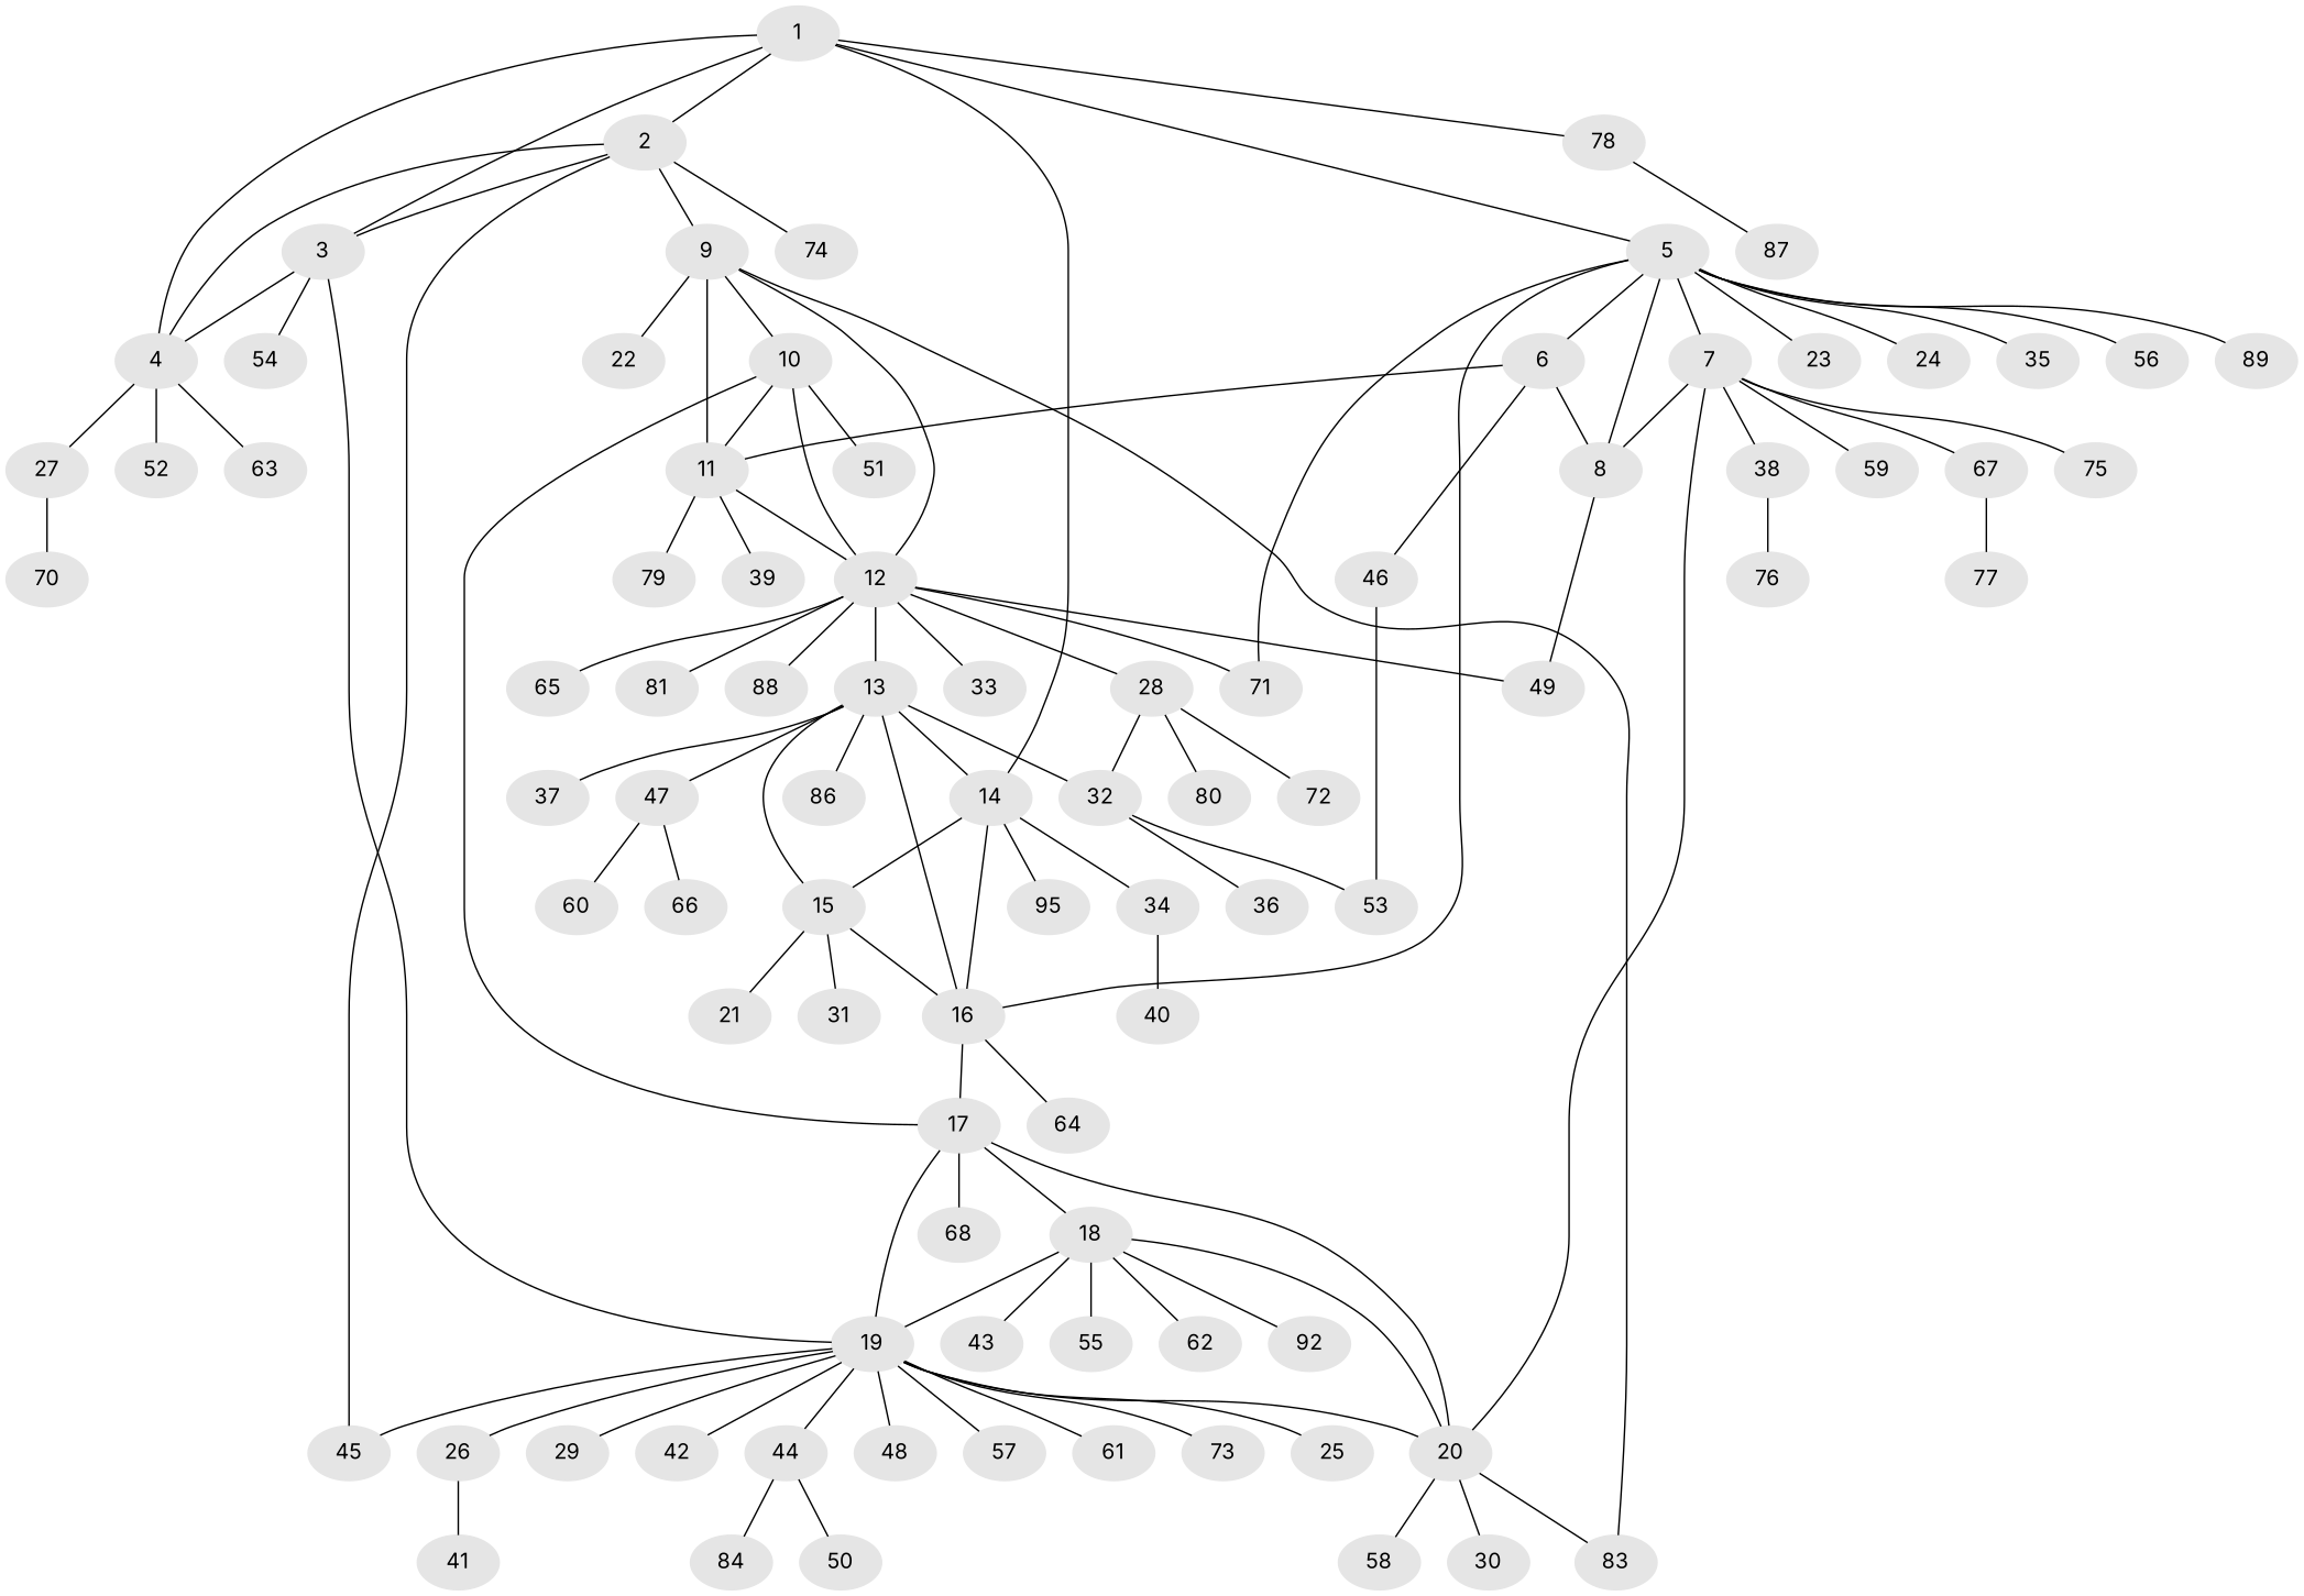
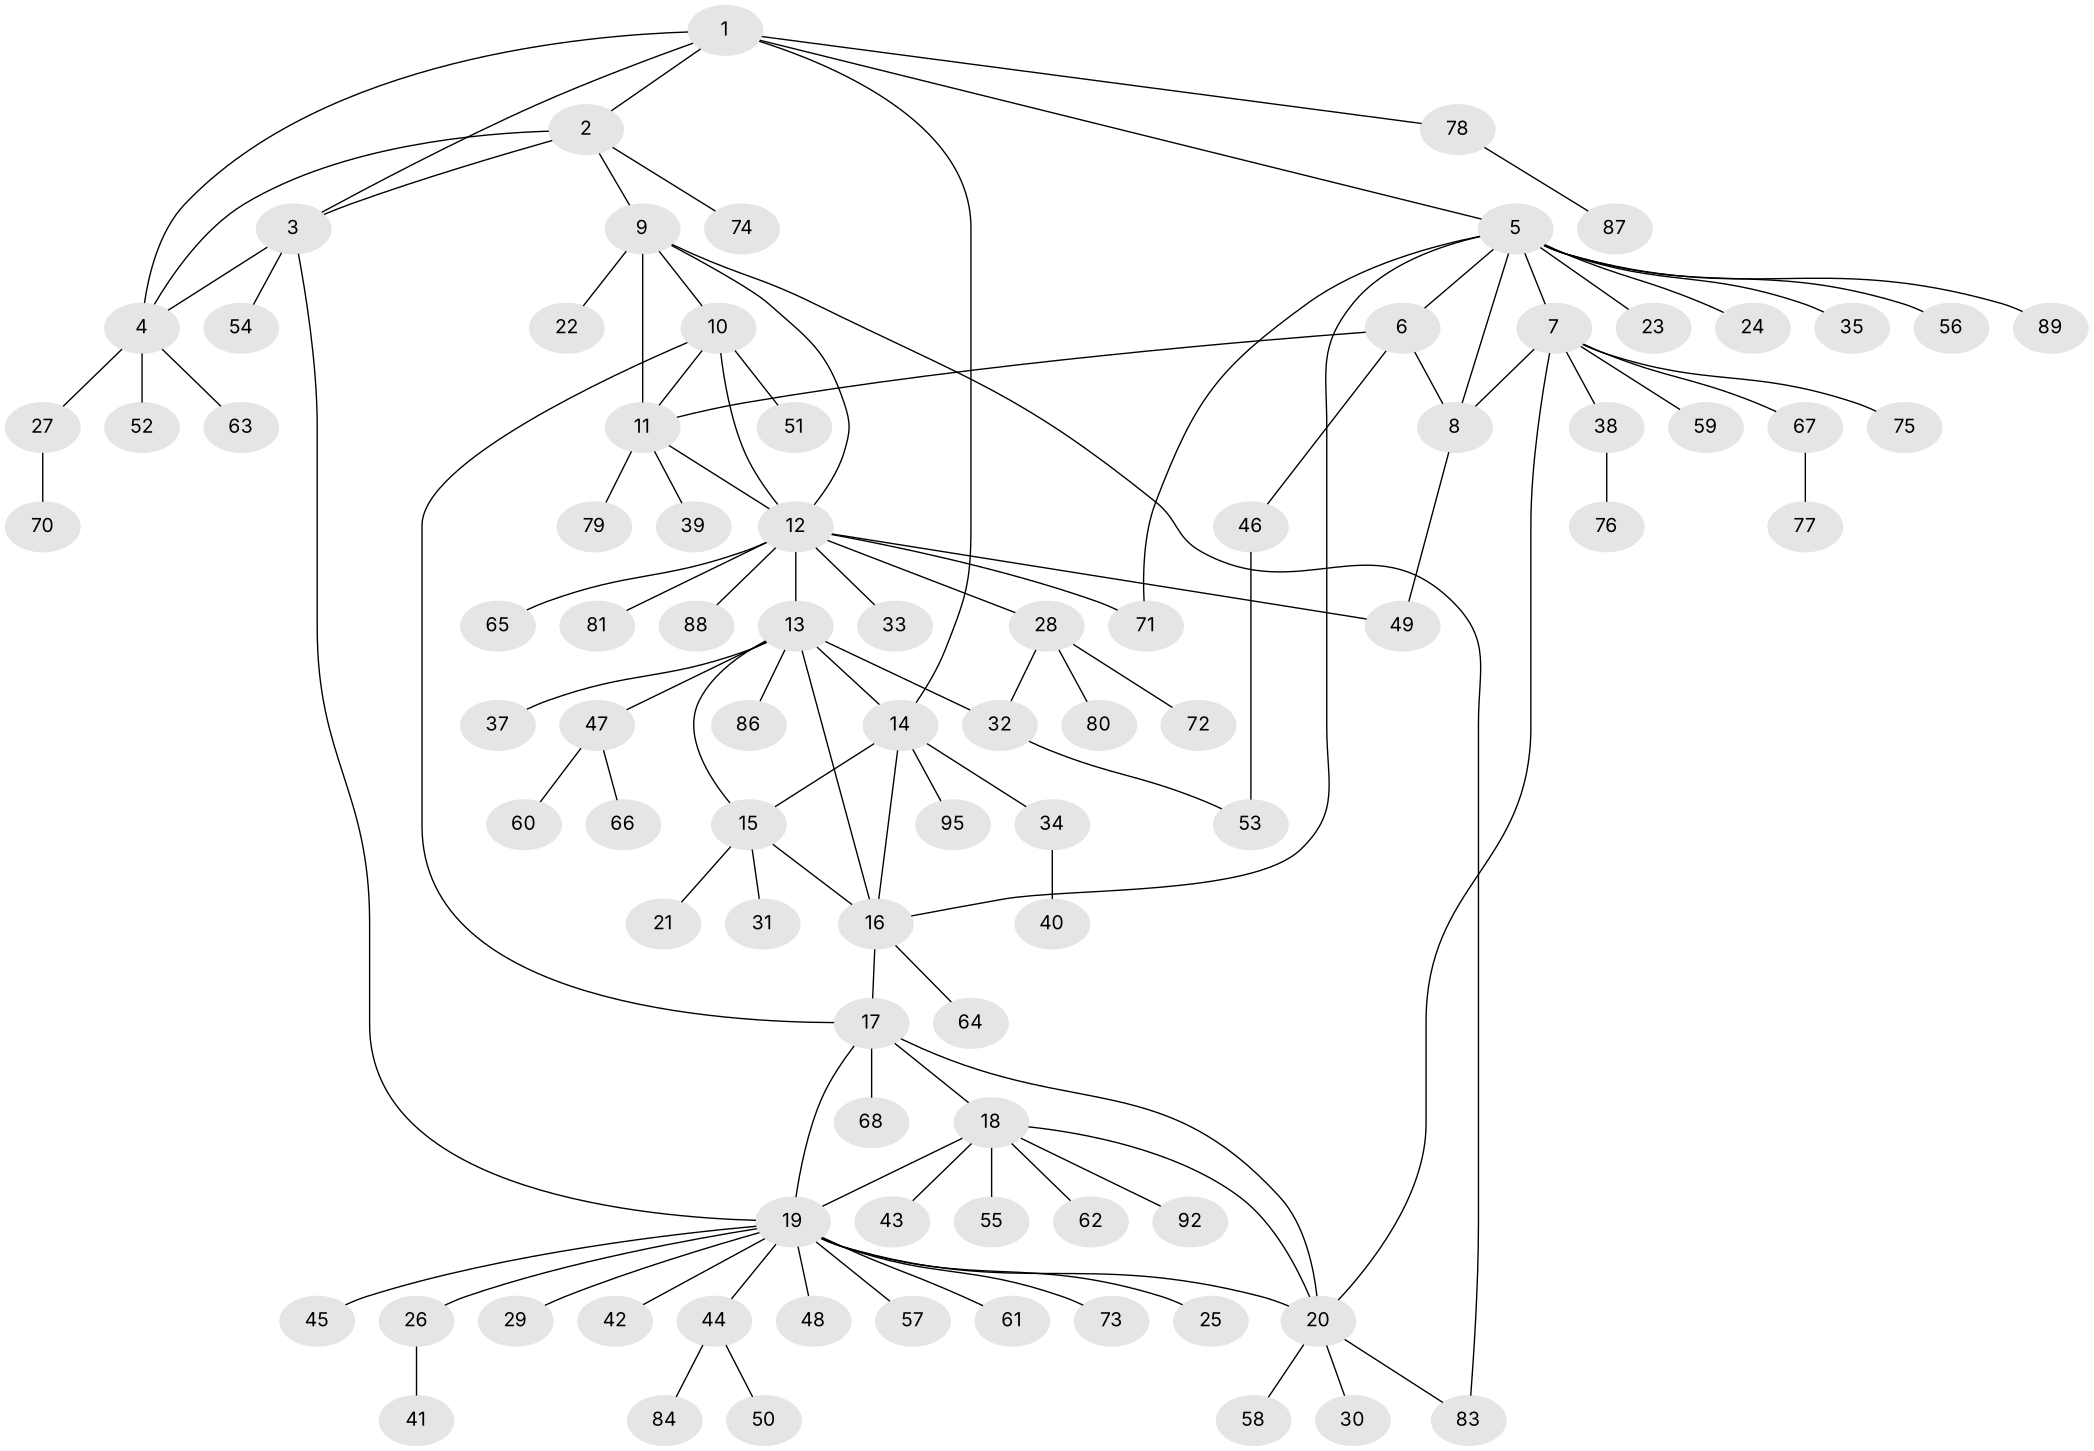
  graph {
    fontname=Inter
    node [color=gray90 fontname=Inter style=filled]
    edge [fontname=Inter]
    1
    2
    3
    4
    5
    14
    78
    9
    45
    74
    19
    54
    27
    52
    63
    6
    7
    8
    16
    23
    24
    35
    56
    71
    89
    15
    34
    n28 [label=95]
    87
    11
    10
    12
    22
    83
    20
    25
    26
    29
    42
    44
    48
    57
    61
    73
    70
    46
    38
    59
    67
    75
    49
    17
    64
    39
    79
    53
    30
    58
    76
    77
    51
    13
    28
    33
    65
    81
    88
    18
    68
    32
    37
    47
    86
    72
    80
    21
    31
-   36
    60
    66
    40
    43
    55
    62
    n85 [label=92]
    41
    50
    84
    1 -- 2
    1 -- 3
    1 -- 4
    1 -- 5
    1 -- 14
    1 -- 78
    2 -- 3
    2 -- 4
    2 -- 9
-   2 -- 45
    2 -- 74
    3 -- 4
    3 -- 19
    3 -- 54
    4 -- 27
    4 -- 52
    4 -- 63
    5 -- 6
    5 -- 7
    5 -- 8
    5 -- 16
    5 -- 23
    5 -- 24
    5 -- 35
    5 -- 56
    5 -- 71
    5 -- 89
    14 -- 16
    14 -- 15
    14 -- 34
    14 -- n28
    78 -- 87
    9 -- 11
    9 -- 10
    9 -- 12
    9 -- 22
    9 -- 83
    19 -- 45
    19 -- 20
    19 -- 25
    19 -- 26
    19 -- 29
    19 -- 42
    19 -- 44
    19 -- 48
    19 -- 57
    19 -- 61
    19 -- 73
    27 -- 70
    6 -- 8
    6 -- 11
    6 -- 46
    7 -- 8
    7 -- 20
    7 -- 38
    7 -- 59
    7 -- 67
    7 -- 75
    8 -- 49
    16 -- 17
    16 -- 64
    15 -- 16
    15 -- 21
    15 -- 31
    34 -- 40
    11 -- 12
    11 -- 39
    11 -- 79
    10 -- 11
    10 -- 12
    10 -- 17
    10 -- 51
    12 -- 71
    12 -- 49
    12 -- 13
    12 -- 28
    12 -- 33
    12 -- 65
    12 -- 81
    12 -- 88
    20 -- 83
    20 -- 30
    20 -- 58
    26 -- 41
    44 -- 50
    44 -- 84
    46 -- 53
    38 -- 76
    67 -- 77
    17 -- 19
    17 -- 20
    17 -- 18
    17 -- 68
    13 -- 14
    13 -- 16
    13 -- 15
    13 -- 32
    13 -- 37
    13 -- 47
    13 -- 86
    28 -- 32
    28 -- 72
    28 -- 80
    18 -- 19
    18 -- 20
    18 -- 43
    18 -- 55
    18 -- 62
    18 -- n85
    32 -- 53
-   32 -- 36
    47 -- 60
    47 -- 66
  }
